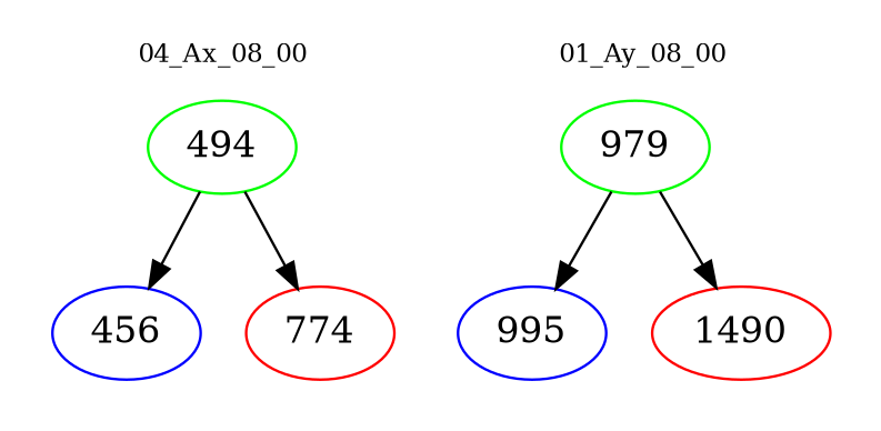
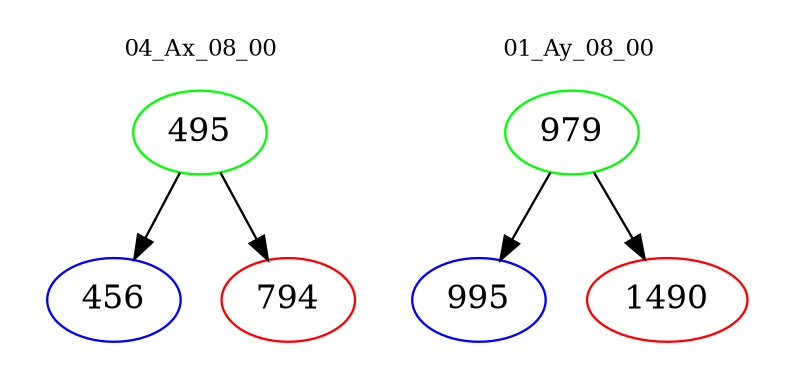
  digraph {
    fontname="DejaVu Serif"
    node [color=green fontname="DejaVu Serif"]
    edge [color=black fontname="DejaVu Serif"]
-   n1 [label=494]
+   n1 [label=495]
    n2 [color=blue label=456]
-   n3 [color=red label=774]
+   n3 [color=red label=794]
    n4 [label=979]
    n5 [color=blue label=995]
    n6 [color=red label=1490]
    subgraph cluster_1 {
      color=white
      fontsize=10
      label="04_Ax_08_00"
      n1
      n2
      n3
    }
    subgraph cluster_2 {
      color=white
      fontsize=10
      label="01_Ay_08_00"
      n4
      n5
      n6
    }
    n1 -> n2
    n1 -> n3
    n4 -> n5
    n4 -> n6
  }
